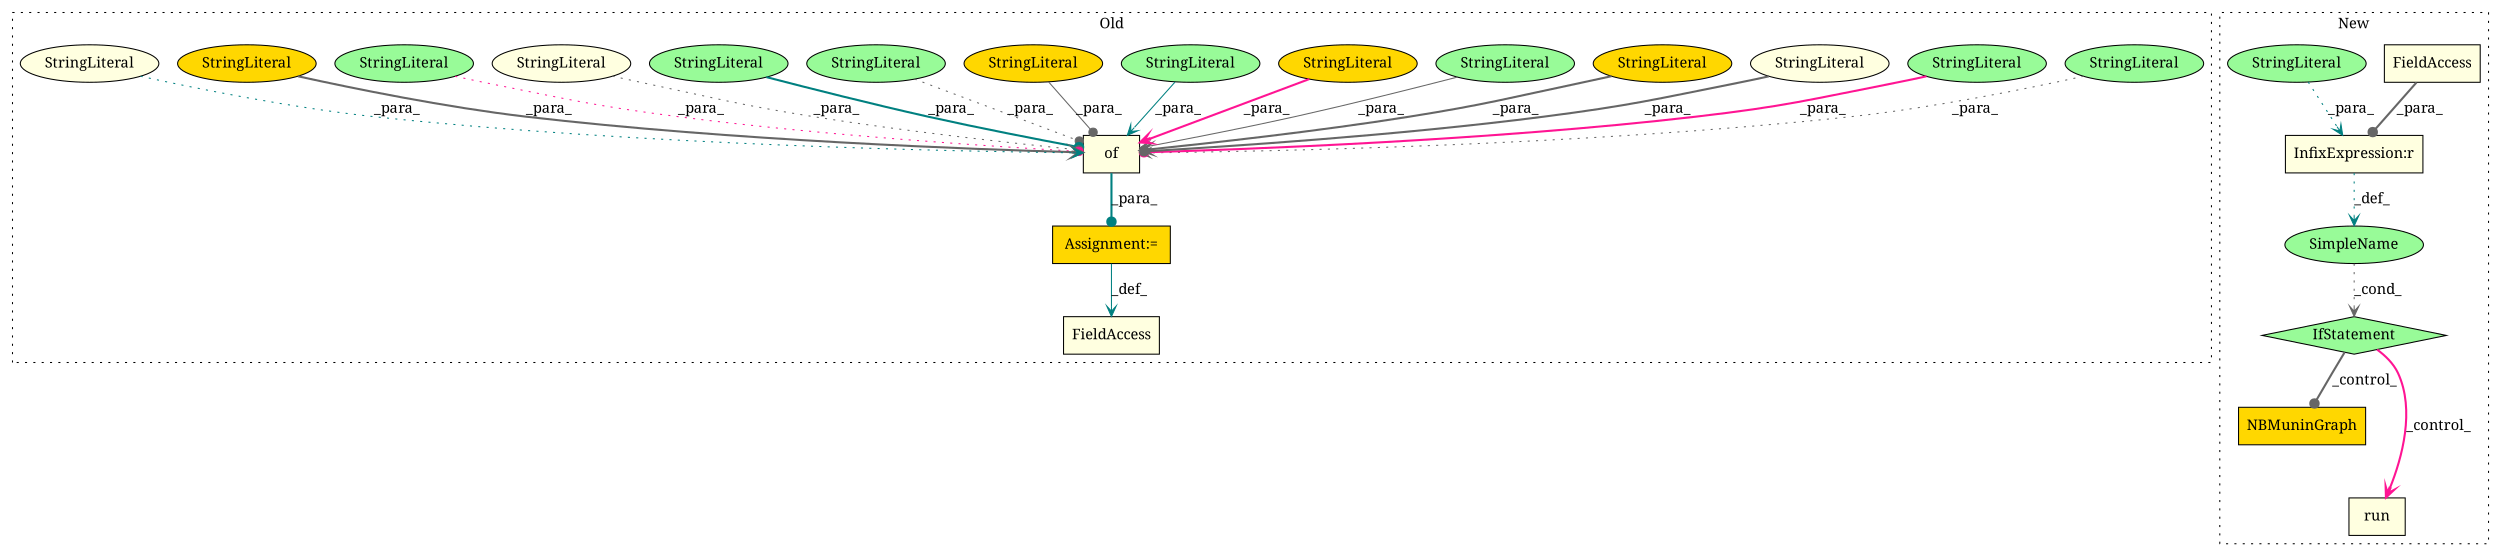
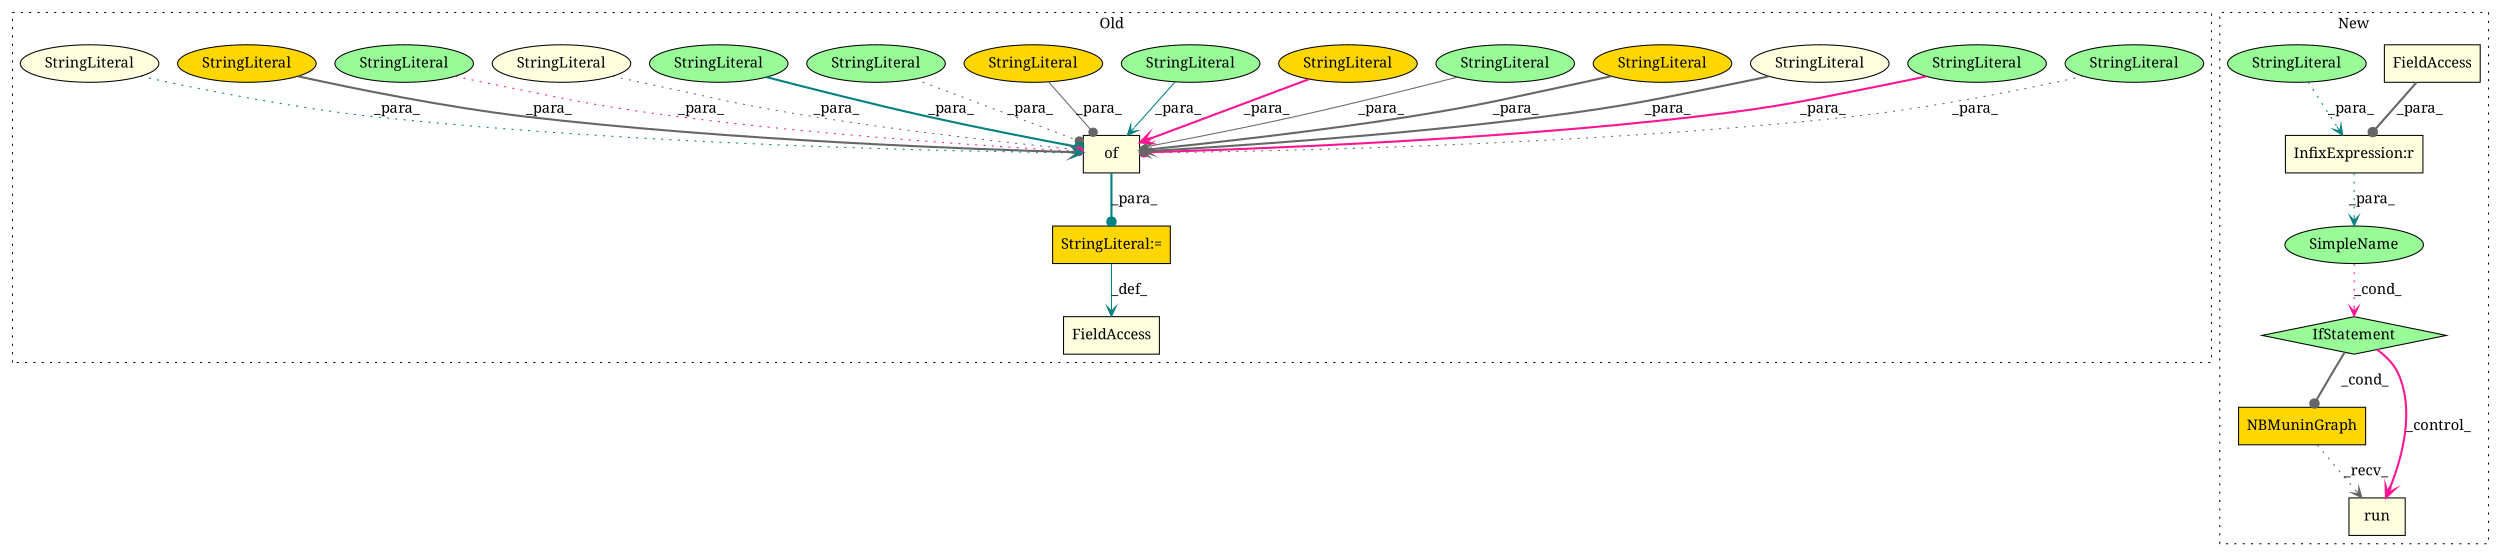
  digraph {
    fontname="Noto Serif"
    node [a=45 fillcolor=palegreen fontname="Noto Serif" l=5 shape=ellipse style=filled]
    edge [arrowhead=vee color=gray40 fontname="Noto Serif" style=bold]
    n1 [a=32 fillcolor=lightyellow l="3,1" label=of s="204,380" shape=box]
    n2 [a=22 fillcolor=lightyellow l=12 label=FieldAccess s=187 shape=box]
    n3 [label=StringLiteral s=301]
    n4 [l=16 label=StringLiteral s=207]
    n5 [fillcolor=lightyellow l=11 label=StringLiteral s=289]
    n6 [fillcolor=gold l=15 label=StringLiteral s=307]
    n7 [l=9 label=StringLiteral s=371]
    n8 [fillcolor=gold l=7 label=StringLiteral s=281]
    n9 [l=10 label=StringLiteral s=224]
    n10 [fillcolor=gold l=13 label=StringLiteral s=333]
    n11 [l=15 label=StringLiteral s=355]
-   n12 [a=7 fillcolor=gold l=1 label="Assignment:=" s=199 shape=box]
+   n12 [a=7 fillcolor=gold l=1 label="StringLiteral:=" s=199 shape=box]
    n13 [l=7 label=StringLiteral s=347]
    n14 [fillcolor=lightyellow l=9 label=StringLiteral s=323]
    n15 [l=14 label=StringLiteral s=266]
    n16 [fillcolor=gold l=16 label=StringLiteral s=249]
    n17 [fillcolor=lightyellow l=13 label=StringLiteral s=235]
    n18 [a=32 fillcolor=gold l=14 label=NBMuninGraph s=1022 shape=box]
    n19 [a=27 fillcolor=lightyellow l=4 label="InfixExpression:r" s=998 shape=box]
    n20 [a=42 label=SimpleName l=""]
    n21 [a=25 l="4,2" label=IfStatement s="986,1012" shape=diamond]
    n22 [a=22 fillcolor=lightyellow l=8 label=FieldAccess s=990 shape=box]
    n23 [a=32 fillcolor=lightyellow label=run s=1037 shape=box]
    n24 [l=10 label=StringLiteral s=1002]
    subgraph cluster_1 {
      label=Old
      style=dotted
      n1
      n2
      n3
      n4
      n5
      n6
      n7
      n8
      n9
      n10
      n11
      n12
      n13
      n14
      n15
      n16
      n17
    }
    subgraph cluster_2 {
      label=New
      style=dotted
      n18
      n19
      n20
      n21
      n22
      n23
      n24
    }
    n1 -> n12 [arrowhead=dot color=teal label=_para_]
    n3 -> n1 [label=_para_ style=dotted]
    n4 -> n1 [arrowhead=dot color=deeppink label=_para_]
    n5 -> n1 [arrowhead=dot label=_para_]
    n6 -> n1 [label=_para_]
    n7 -> n1 [label=_para_ style=solid]
    n8 -> n1 [color=deeppink label=_para_]
    n9 -> n1 [color=teal label=_para_ style=solid]
    n10 -> n1 [arrowhead=dot label=_para_ style=solid]
    n11 -> n1 [arrowhead=dot label=_para_ style=dotted]
    n12 -> n2 [color=teal label=_def_ style=solid]
    n13 -> n1 [arrowhead=dot color=teal label=_para_]
    n14 -> n1 [arrowhead=dot label=_para_ style=dotted]
    n15 -> n1 [arrowhead=dot color=deeppink label=_para_ style=dotted]
    n16 -> n1 [label=_para_]
    n17 -> n1 [color=teal label=_para_ style=dotted]
-   n19 -> n20 [color=teal label=_def_ style=dotted]
-   n20 -> n21 [label=_cond_ style=dotted]
-   n21 -> n18 [arrowhead=dot label=_control_]
+   n18 -> n23 [label=_recv_ style=dotted]
+   n19 -> n20 [color=teal label=_para_ style=dotted]
+   n20 -> n21 [color=deeppink label=_cond_ style=dotted]
+   n21 -> n18 [arrowhead=dot label=_cond_]
    n21 -> n23 [color=deeppink label=_control_]
    n22 -> n19 [arrowhead=dot label=_para_]
    n24 -> n19 [color=teal label=_para_ style=dotted]
  }
